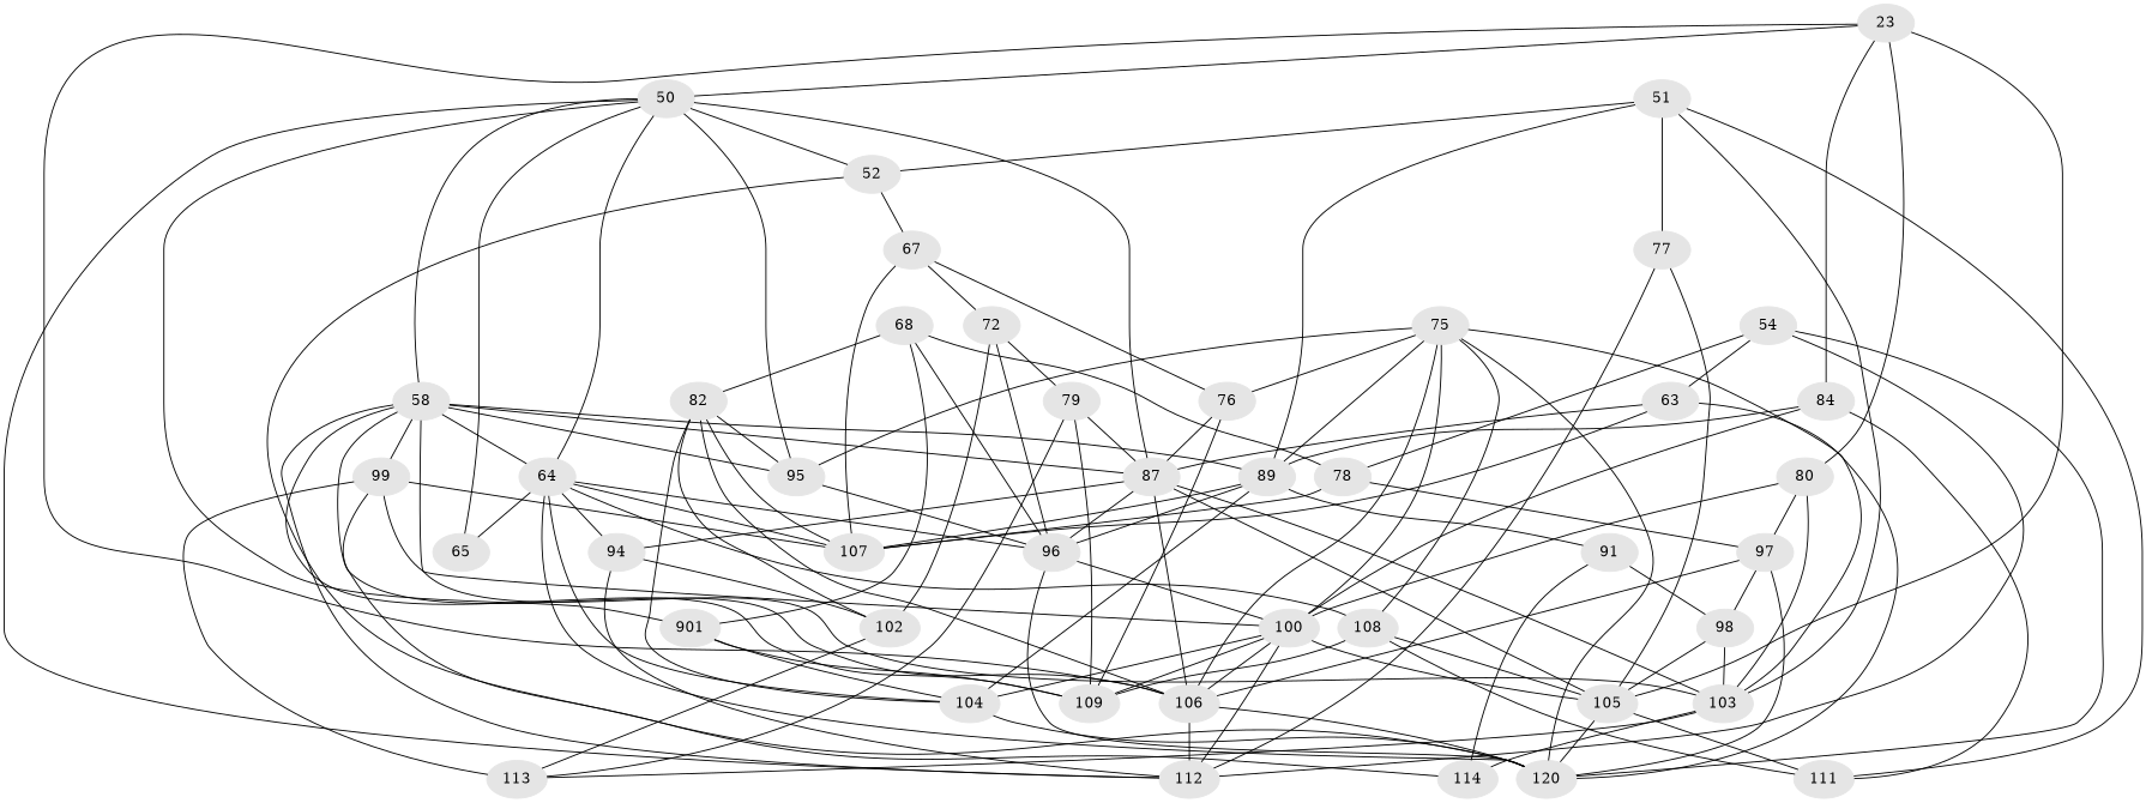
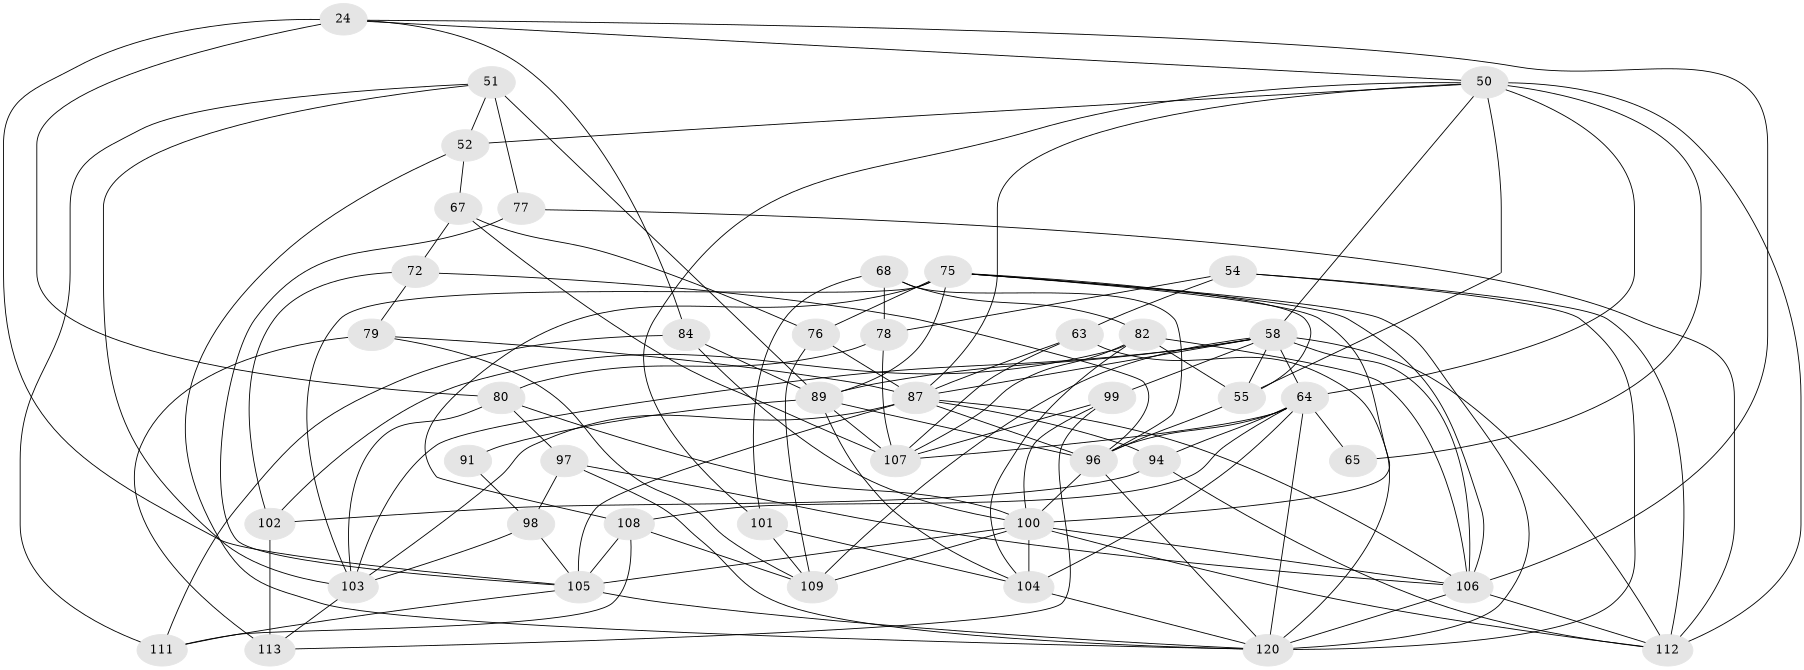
  graph {
    node [color=gray90 style=filled]
-   24 [super="+18" label=23]
+   24 [super="+18"]
    50 [super="+29+45+34"]
    80 [super="+23+62"]
    84
    105 [super="+28+44"]
    106 [super="+90+59"]
    52
    58 [super="+17+25+21+55+16"]
    64 [super="+4+13+8+46"]
    65
    87 [super="+38+83"]
-   95 [super="+71"]
-   101 [label=901]
+   95 [super="+71" label=55]
+   101
    112 [super="+41+48"]
    103 [super="+85"]
    100 [super="+37+93"]
    97
    89 [super="+33+39+42"]
    111
    n20 [label=120 super="+88+61"]
    67
    99 [super="+32"]
    109 [super="+53"]
    107 [super="+81"]
    94
    96 [super="+14+66+70"]
    104 [super="+15+86+69"]
    108 [super="+43"]
    51 [super="+35"]
    77
    91
    113
-   114
    72
    76
    54
    63
    78
    102
    79
    68
    82 [super="+6+12"]
    75 [super="+56+22"]
    98
    24 -- 50
    24 -- 80 [weight=2]
    24 -- 84
    24 -- 105
    24 -- 106
    50 -- 52
    50 -- 58
    50 -- 64
    50 -- 65
    50 -- 87
    50 -- 95 [weight=2]
    50 -- 101
    50 -- 112
    80 -- 103 [weight=2]
    80 -- 100 [weight=2]
    80 -- 97
    84 -- 100
    84 -- 89
    84 -- 111
    105 -- 111
    105 -- n20
    106 -- 112
    106 -- n20
    52 -- n20
    52 -- 67
    58 -- 106 [weight=3]
    58 -- 64 [weight=5]
    58 -- 87
    58 -- 95
    58 -- 112
    58 -- 103
    58 -- 89
    58 -- 99 [weight=2]
    58 -- 109 [weight=2]
    64 -- 65 [weight=3]
    64 -- n20
    64 -- 107 [weight=2]
    64 -- 94
    64 -- 96 [weight=2]
    64 -- 104 [weight=2]
    64 -- 108
    87 -- 105 [weight=2]
    87 -- 106 [weight=2]
    87 -- 103
    87 -- 94
    87 -- 96
    95 -- 96
    101 -- 109
    101 -- 104
    103 -- 113
-   103 -- 114
    100 -- 105
    100 -- 106
    100 -- 112
    100 -- 109
    100 -- 104
    97 -- 106
    97 -- n20
    97 -- 98
    89 -- 107
    89 -- 96
    89 -- 104
    89 -- 91 [weight=2]
    67 -- 107
    67 -- 72
    67 -- 76
    99 -- 100
    99 -- 107
    99 -- 113
-   99 -- 114
    94 -- 112
    94 -- 102
    96 -- 100 [weight=2]
    96 -- n20
    104 -- n20 [weight=2]
    108 -- 105
    108 -- 111
    108 -- 109
    51 -- 52
    51 -- 103
    51 -- 89
    51 -- 111
    51 -- 77 [weight=2]
    77 -- 105
    77 -- 112
-   91 -- 114
    91 -- 98
    72 -- 96
    72 -- 102
    72 -- 79
    76 -- 87
    76 -- 109
    54 -- 112
    54 -- n20
    54 -- 63
    54 -- 78
    63 -- 87
    63 -- n20
    63 -- 107
-   78 -- 97
+   78 -- 80
    78 -- 107
    102 -- 113
    79 -- 87
    79 -- 109
    79 -- 113
    68 -- 101
    68 -- 96
    68 -- 78
    68 -- 82
    82 -- 106
    82 -- 95
    82 -- 107
    82 -- 104 [weight=2]
    82 -- 102
    75 -- 106 [weight=3]
    75 -- 95
    75 -- 103 [weight=2]
    75 -- 100
    75 -- 89 [weight=2]
    75 -- n20 [weight=2]
    75 -- 108 [weight=2]
    75 -- 76
    98 -- 105
    98 -- 103
  }
